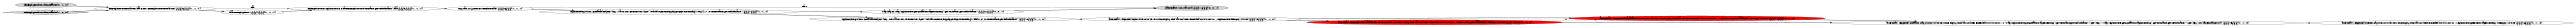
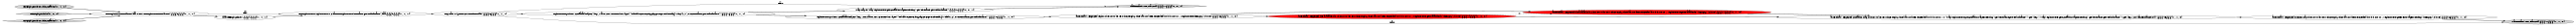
  digraph {
    rankdir=LR
    node [fillcolor=white shape=ellipse style=filled]
    edge [style=bold]
    n1 [label="HARegionQueue regionQueue = createHARegionQueue(testName.getMethodName(),haa)@@@5@@@['1', '1', '1']"]
    n2 [label="long start = System.currentTimeMillis()@@@6@@@['1', '1', '1']"]
-   n3 [fillcolor=lightgray label="waitAtLeast(1000,start,null)@@@11@@@['0', '0', '1']"]
+   n3 [fillcolor=lightgray label="waitAtLeast(1000,start,null)@@@11@@@['0', '0', '1']" shape=diamond]
    n4 [label="regionQueue.put(new ConflatableObject(\"key\",\"value\",new EventID(new byte((((edu.fdu.CPPDG.tinypdg.pe.ExpressionInfo@179c24,1,1),true,testName.getMethodName()))@@@7@@@['1', '1', '1']"]
+   n5 [fillcolor=lightgray label="waitAtLeast(1000,start,null)@@@17@@@['1', '1', '0']"]
    n6 [fillcolor=red label="assertThat(\" Expected the available id's size not to be zero since expiry time has not been exceeded but it is not so \",!regionQueue.getAvailableIds().isEmpty(),is(true))@@@14@@@['0', '1', '0']"]
    n7 [label="assertThat(\" Expected conflation map size not to be zero since expiry time has not been exceeded but it is not so \" + ((Map)regionQueue.getConflationMapForTesting().get(testName.getMethodName())).get(\"key\"),((Map)regionQueue.getConflationMapForTesting().get(testName.getMethodName())).get(\"key\"),not(sameInstance(null)))@@@15@@@['1', '1', '0']"]
    n8 [label="assertThat(\" Expected eventID map size not to be zero since expiry time has not been exceeded but it is not so \",!regionQueue.getEventsMapForTesting().isEmpty(),is(true))@@@16@@@['1', '1', '0']"]
    n9 [label="Map map = (Map)regionQueue.getConflationMapForTesting().get(testName.getMethodName())@@@10@@@['0', '0', '1']"]
    n10 [label="regionQueue.put(new ConflatableObject(\"key\",\"newValue\",new EventID(new byte((((edu.fdu.CPPDG.tinypdg.pe.ExpressionInfo@179b9b,1,2),true,testName.getMethodName()))@@@10@@@['1', '1', '0']"]
    n11 [label="assertThat(\" Expected region size not to be zero since expiry time has not been exceeded but it is not so \",!regionQueue.isEmpty(),is(true))@@@13@@@['1', '1', '0']"]
    n12 [fillcolor=lightgray label="testExpiryPositiveWithConflation['0', '1', '0']"]
    n13 [label="HARegionQueueAttributes haa = new HARegionQueueAttributes()@@@3@@@['1', '1', '1']"]
    n14 [label="haa.setExpiryTime(1)@@@4@@@['1', '1', '1']"]
+   n15 [fillcolor=lightgray label="testExpiryPositive['0', '0', '1']" shape=diamond]
    n16 [fillcolor=red label="assertThat(\" Expected the available id's size not to be zero since expiry time has not been exceeded but it is not so \",!regionQueue.getAvalaibleIds().isEmpty(),is(true))@@@14@@@['1', '0', '0']"]
    n17 [fillcolor=lightgray label="testExpiryPositiveWithConflation['1', '0', '0']" shape=diamond]
    n1 -> n2
    n2 -> n3 [label=start style=solid]
    n2 -> n4
+   n2 -> n5 [label=start style=solid]
    n4 -> n9
    n4 -> n10
    n6 -> n7
    n7 -> n8
+   n8 -> n5
    n9 -> n3
    n10 -> n11
    n11 -> n6
    n11 -> n16
    n12 -> n13
    n13 -> n1 [label=haa style=solid]
    n13 -> n14
    n14 -> n1
+   n15 -> n13
    n16 -> n6 [label=0 style=dashed]
    n16 -> n7
    n17 -> n13
  }
